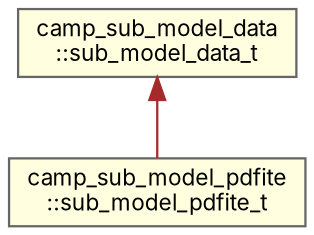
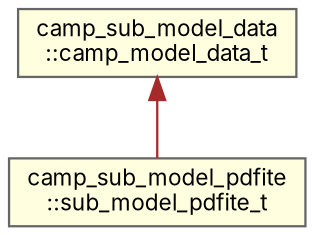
  digraph {
    fontname=Inter
    node [color=gray40 fillcolor=lightyellow fontname=Inter fontsize=10 shape=box style=filled]
    n1 [fontcolor=black height=0.2 label="camp_sub_model_pdfite\l::sub_model_pdfite_t" width=0.4]
-   n2 [height=0.2 label="camp_sub_model_data\l::sub_model_data_t" width=0.4]
+   n2 [height=0.2 label="camp_sub_model_data\l::camp_model_data_t" width=0.4]
    n2 -> n1 [color=brown dir=back fontname=Inter fontsize=10 labelfontname=Helvetica labelfontsize=10 style=solid]
  }
